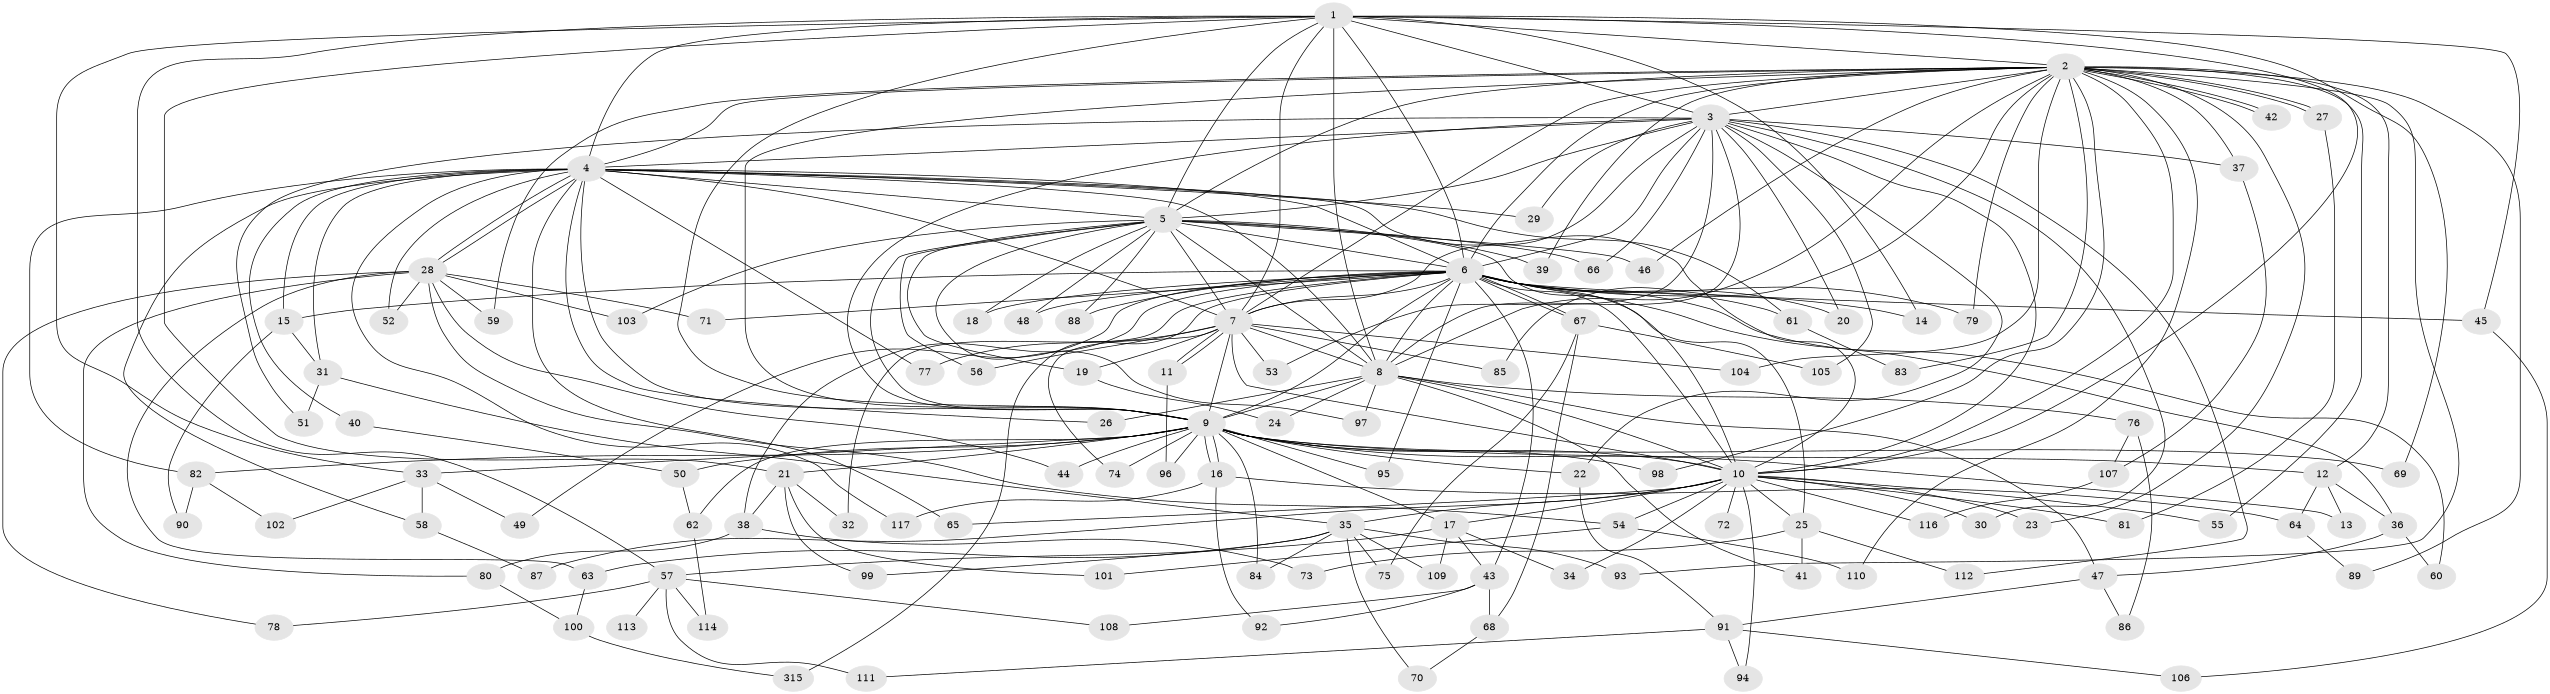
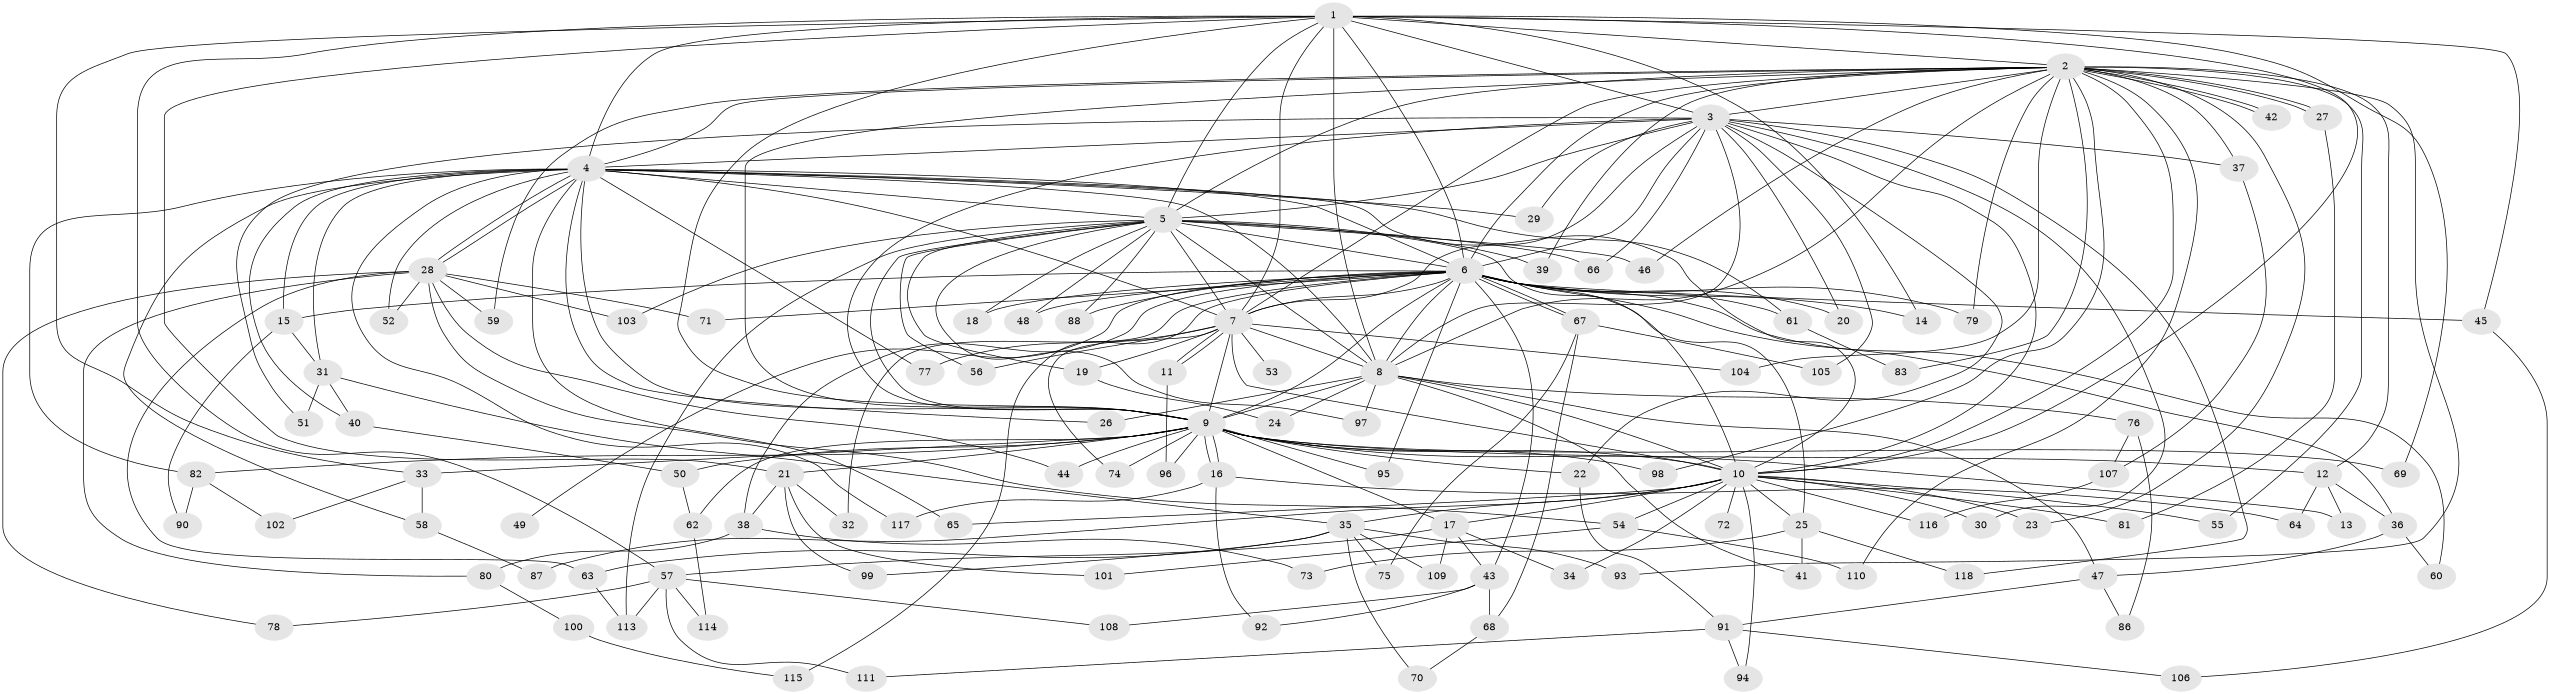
  graph {
    node [color=gray90 style=filled]
    1
    2
    3
    4
    5
    6
    7
    8
    9
    10
    14
    21
    33
    45
    57
    69
    12
    23
    27
    37
    39
    42
    46
    55
    59
    79
    83
-   85
-   89
    93
    98
    104
    110
    20
    22
    29
    30
    51
    53
    66
    105
-   112
+   112 [label=118]
    15
    26
    28
    31
    40
    52
    58
    61
    65
    77
    82
    117
    18
    19
    48
    56
    88
    97
    103
    113
    25
    32
    36
    38
    43
    49
    60
    67
    71
    95
-   115 [label=315]
+   115
    11
    74
    24
    41
    47
    76
    13
    16
    17
    44
    50
    62
-   84
    96
    72
    34
    35
    54
    81
    87
    94
    116
    99
    101
    102
    106
    78
    108
    111
    114
    64
    107
    91
    90
    63
    80
    73
    92
    68
    75
    86
    109
    70
    100
    1 -- 2
    1 -- 3
    1 -- 4
    1 -- 5
    1 -- 6
    1 -- 7
    1 -- 8
    1 -- 9
    1 -- 10
    1 -- 14
    1 -- 21
    1 -- 33
    1 -- 45
    1 -- 57
    1 -- 69
    2 -- 3
    2 -- 4
    2 -- 5
    2 -- 6
    2 -- 7
    2 -- 8
    2 -- 9
    2 -- 10
    2 -- 12
    2 -- 23
    2 -- 27
    2 -- 27
    2 -- 37
    2 -- 39
    2 -- 42
    2 -- 42
    2 -- 46
    2 -- 55
    2 -- 59
    2 -- 79
    2 -- 83
-   2 -- 85
-   2 -- 89
    2 -- 93
    2 -- 98
    2 -- 104
    2 -- 110
    3 -- 4
    3 -- 5
    3 -- 6
    3 -- 7
    3 -- 8
    3 -- 9
    3 -- 10
    3 -- 37
    3 -- 20
    3 -- 22
    3 -- 29
    3 -- 30
    3 -- 51
-   3 -- 53
    3 -- 66
    3 -- 105
    3 -- 112
    4 -- 5
    4 -- 6
    4 -- 7
    4 -- 8
    4 -- 9
    4 -- 10
    4 -- 29
    4 -- 15
    4 -- 26
    4 -- 28
    4 -- 28
    4 -- 31
    4 -- 40
    4 -- 52
    4 -- 58
    4 -- 61
    4 -- 65
    4 -- 77
    4 -- 82
    4 -- 117
    5 -- 6
    5 -- 7
    5 -- 8
    5 -- 9
    5 -- 10
    5 -- 39
    5 -- 46
    5 -- 66
    5 -- 18
    5 -- 19
    5 -- 48
    5 -- 56
    5 -- 88
    5 -- 97
    5 -- 103
+   5 -- 113
    6 -- 7
    6 -- 8
    6 -- 9
-   6 -- 10
    6 -- 14
    6 -- 45
    6 -- 79
    6 -- 20
    6 -- 15
    6 -- 61
    6 -- 18
    6 -- 48
    6 -- 88
    6 -- 25
    6 -- 32
    6 -- 36
    6 -- 38
    6 -- 43
    6 -- 49
    6 -- 60
    6 -- 67
    6 -- 67
    6 -- 71
    6 -- 95
    6 -- 115
    7 -- 8
    7 -- 9
    7 -- 10
-   7 -- 85
    7 -- 104
    7 -- 53
    7 -- 77
    7 -- 19
    7 -- 56
    7 -- 11
    7 -- 11
    7 -- 74
    8 -- 9
    8 -- 10
    8 -- 26
    8 -- 97
    8 -- 24
    8 -- 41
    8 -- 47
    8 -- 76
    9 -- 10
    9 -- 21
    9 -- 33
    9 -- 69
    9 -- 12
    9 -- 98
    9 -- 22
    9 -- 82
    9 -- 95
    9 -- 74
    9 -- 13
    9 -- 16
    9 -- 16
    9 -- 17
    9 -- 44
    9 -- 50
    9 -- 62
-   9 -- 84
    9 -- 96
    10 -- 23
    10 -- 55
    10 -- 30
    10 -- 65
    10 -- 25
    10 -- 17
    10 -- 72
    10 -- 34
    10 -- 35
    10 -- 54
    10 -- 81
    10 -- 87
    10 -- 94
    10 -- 116
    21 -- 32
    21 -- 38
    21 -- 99
    21 -- 101
    33 -- 58
-   33 -- 49
    33 -- 102
    45 -- 106
    57 -- 113
    57 -- 78
    57 -- 108
    57 -- 111
    57 -- 114
    12 -- 36
    12 -- 13
    12 -- 64
    27 -- 81
    37 -- 107
    22 -- 91
    15 -- 31
    15 -- 90
    28 -- 59
    28 -- 52
    28 -- 103
    28 -- 71
    28 -- 44
    28 -- 54
    28 -- 78
    28 -- 63
    28 -- 80
    31 -- 51
+   31 -- 40
    31 -- 35
    40 -- 50
    58 -- 87
    61 -- 83
    82 -- 102
    82 -- 90
    19 -- 24
    25 -- 112
    25 -- 41
    25 -- 73
    36 -- 60
    36 -- 47
    38 -- 80
    38 -- 73
    43 -- 108
    43 -- 92
    43 -- 68
    67 -- 105
    67 -- 68
    67 -- 75
    11 -- 96
    47 -- 91
    47 -- 86
    76 -- 107
    76 -- 86
    16 -- 117
    16 -- 64
    16 -- 92
    17 -- 57
    17 -- 43
    17 -- 34
    17 -- 109
    50 -- 62
    62 -- 114
    35 -- 93
-   35 -- 84
    35 -- 99
    35 -- 63
    35 -- 75
    35 -- 109
    35 -- 70
    54 -- 110
    54 -- 101
-   64 -- 89
    107 -- 116
    91 -- 94
    91 -- 106
    91 -- 111
-   63 -- 100
+   63 -- 113
    80 -- 100
    68 -- 70
    100 -- 115
  }
